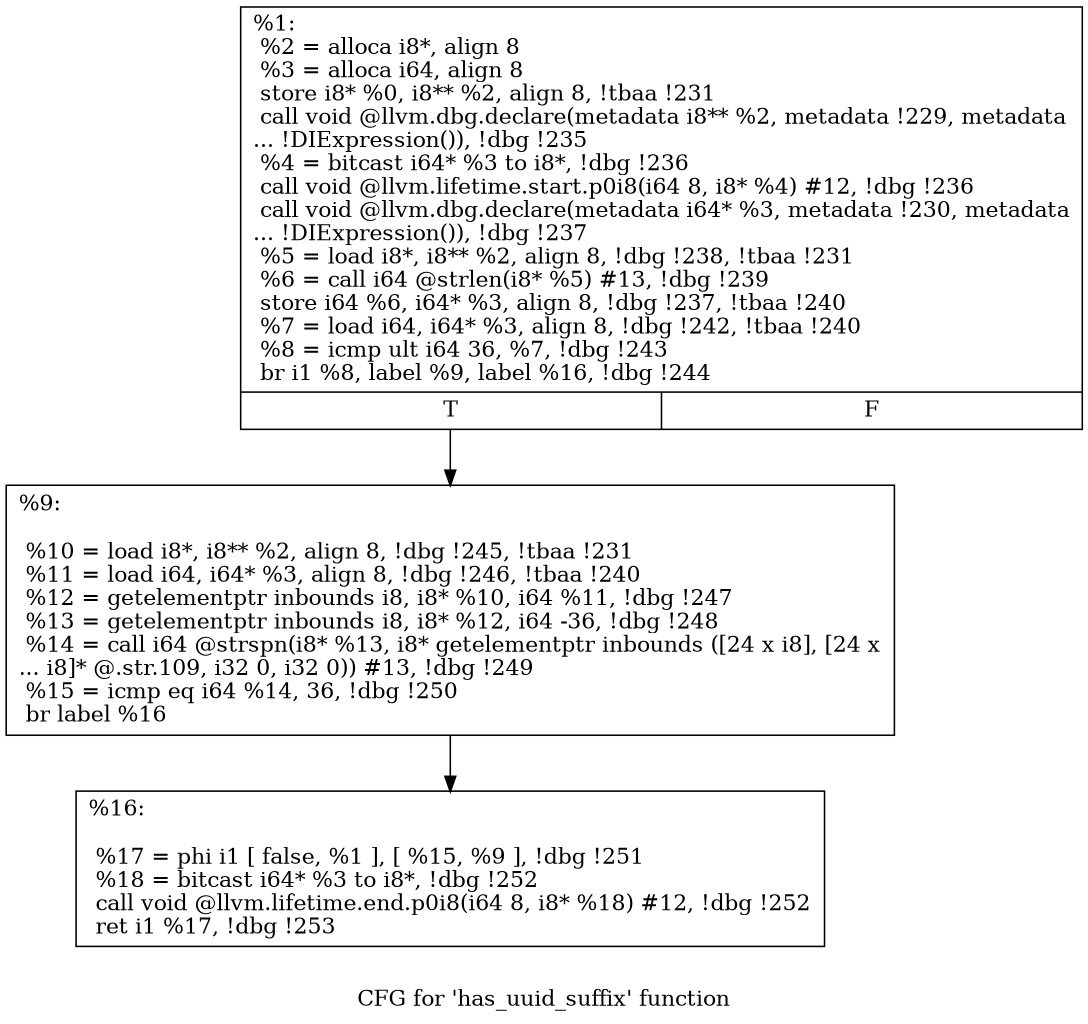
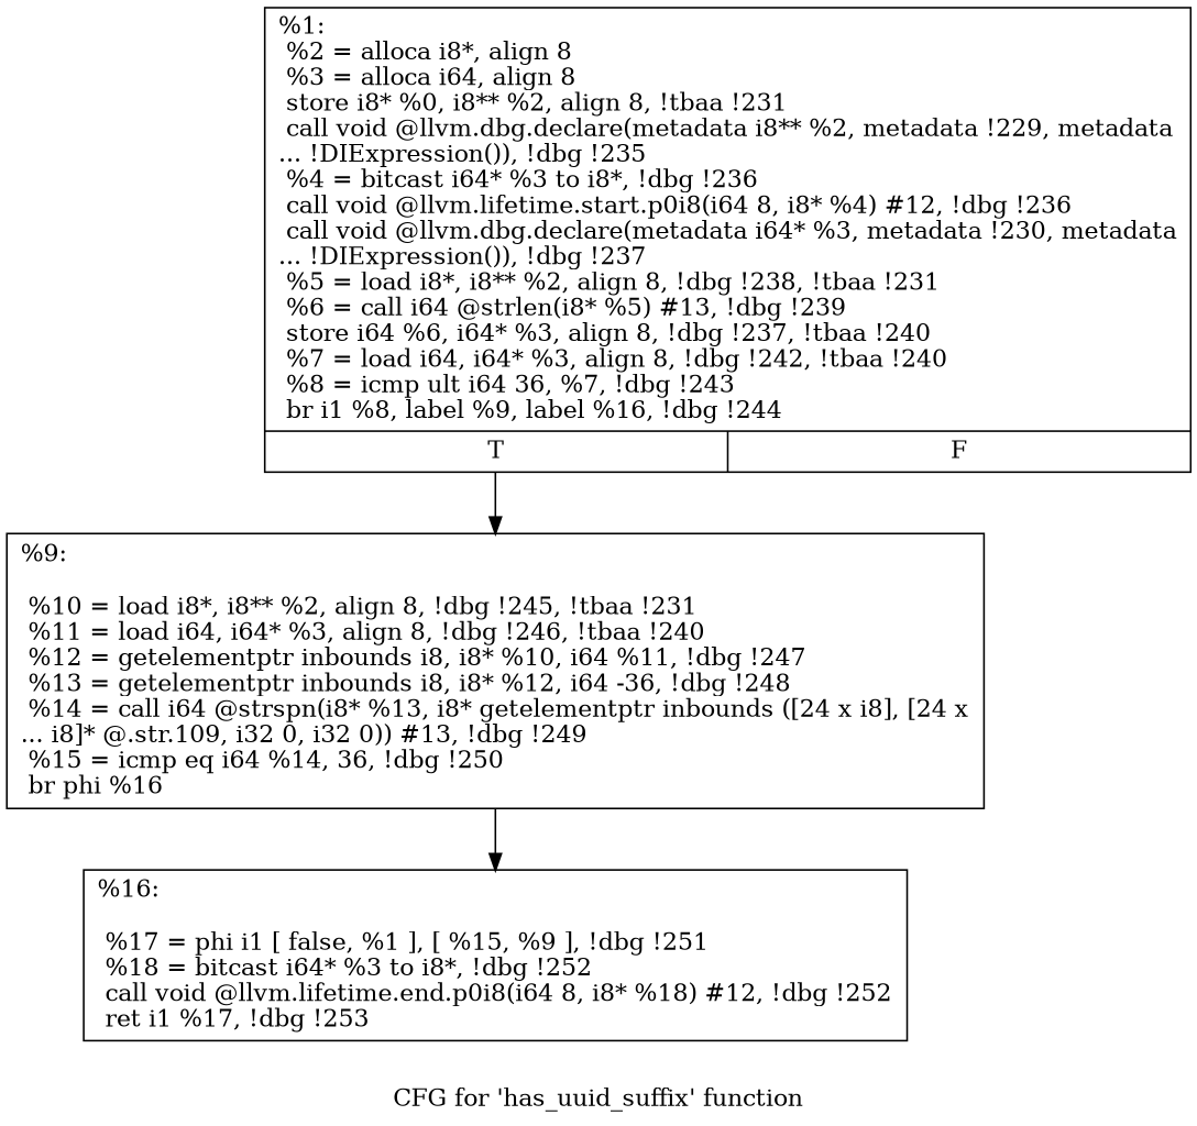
  digraph {
    label="CFG for 'has_uuid_suffix' function"
    node [shape=record]
    n1 [label="{%1:\l  %2 = alloca i8*, align 8\l  %3 = alloca i64, align 8\l  store i8* %0, i8** %2, align 8, !tbaa !231\l  call void @llvm.dbg.declare(metadata i8** %2, metadata !229, metadata\l... !DIExpression()), !dbg !235\l  %4 = bitcast i64* %3 to i8*, !dbg !236\l  call void @llvm.lifetime.start.p0i8(i64 8, i8* %4) #12, !dbg !236\l  call void @llvm.dbg.declare(metadata i64* %3, metadata !230, metadata\l... !DIExpression()), !dbg !237\l  %5 = load i8*, i8** %2, align 8, !dbg !238, !tbaa !231\l  %6 = call i64 @strlen(i8* %5) #13, !dbg !239\l  store i64 %6, i64* %3, align 8, !dbg !237, !tbaa !240\l  %7 = load i64, i64* %3, align 8, !dbg !242, !tbaa !240\l  %8 = icmp ult i64 36, %7, !dbg !243\l  br i1 %8, label %9, label %16, !dbg !244\l|{<s0>T|<s1>F}}"]
-   n2 [label="{%9:\l\l  %10 = load i8*, i8** %2, align 8, !dbg !245, !tbaa !231\l  %11 = load i64, i64* %3, align 8, !dbg !246, !tbaa !240\l  %12 = getelementptr inbounds i8, i8* %10, i64 %11, !dbg !247\l  %13 = getelementptr inbounds i8, i8* %12, i64 -36, !dbg !248\l  %14 = call i64 @strspn(i8* %13, i8* getelementptr inbounds ([24 x i8], [24 x\l... i8]* @.str.109, i32 0, i32 0)) #13, !dbg !249\l  %15 = icmp eq i64 %14, 36, !dbg !250\l  br label %16\l}"]
+   n2 [label="{%9:\l\l  %10 = load i8*, i8** %2, align 8, !dbg !245, !tbaa !231\l  %11 = load i64, i64* %3, align 8, !dbg !246, !tbaa !240\l  %12 = getelementptr inbounds i8, i8* %10, i64 %11, !dbg !247\l  %13 = getelementptr inbounds i8, i8* %12, i64 -36, !dbg !248\l  %14 = call i64 @strspn(i8* %13, i8* getelementptr inbounds ([24 x i8], [24 x\l... i8]* @.str.109, i32 0, i32 0)) #13, !dbg !249\l  %15 = icmp eq i64 %14, 36, !dbg !250\l  br phi %16\l}"]
    n3 [label="{%16:\l\l  %17 = phi i1 [ false, %1 ], [ %15, %9 ], !dbg !251\l  %18 = bitcast i64* %3 to i8*, !dbg !252\l  call void @llvm.lifetime.end.p0i8(i64 8, i8* %18) #12, !dbg !252\l  ret i1 %17, !dbg !253\l}"]
    n1 -> n2 [tailport=s0]
    n2 -> n3
  }
